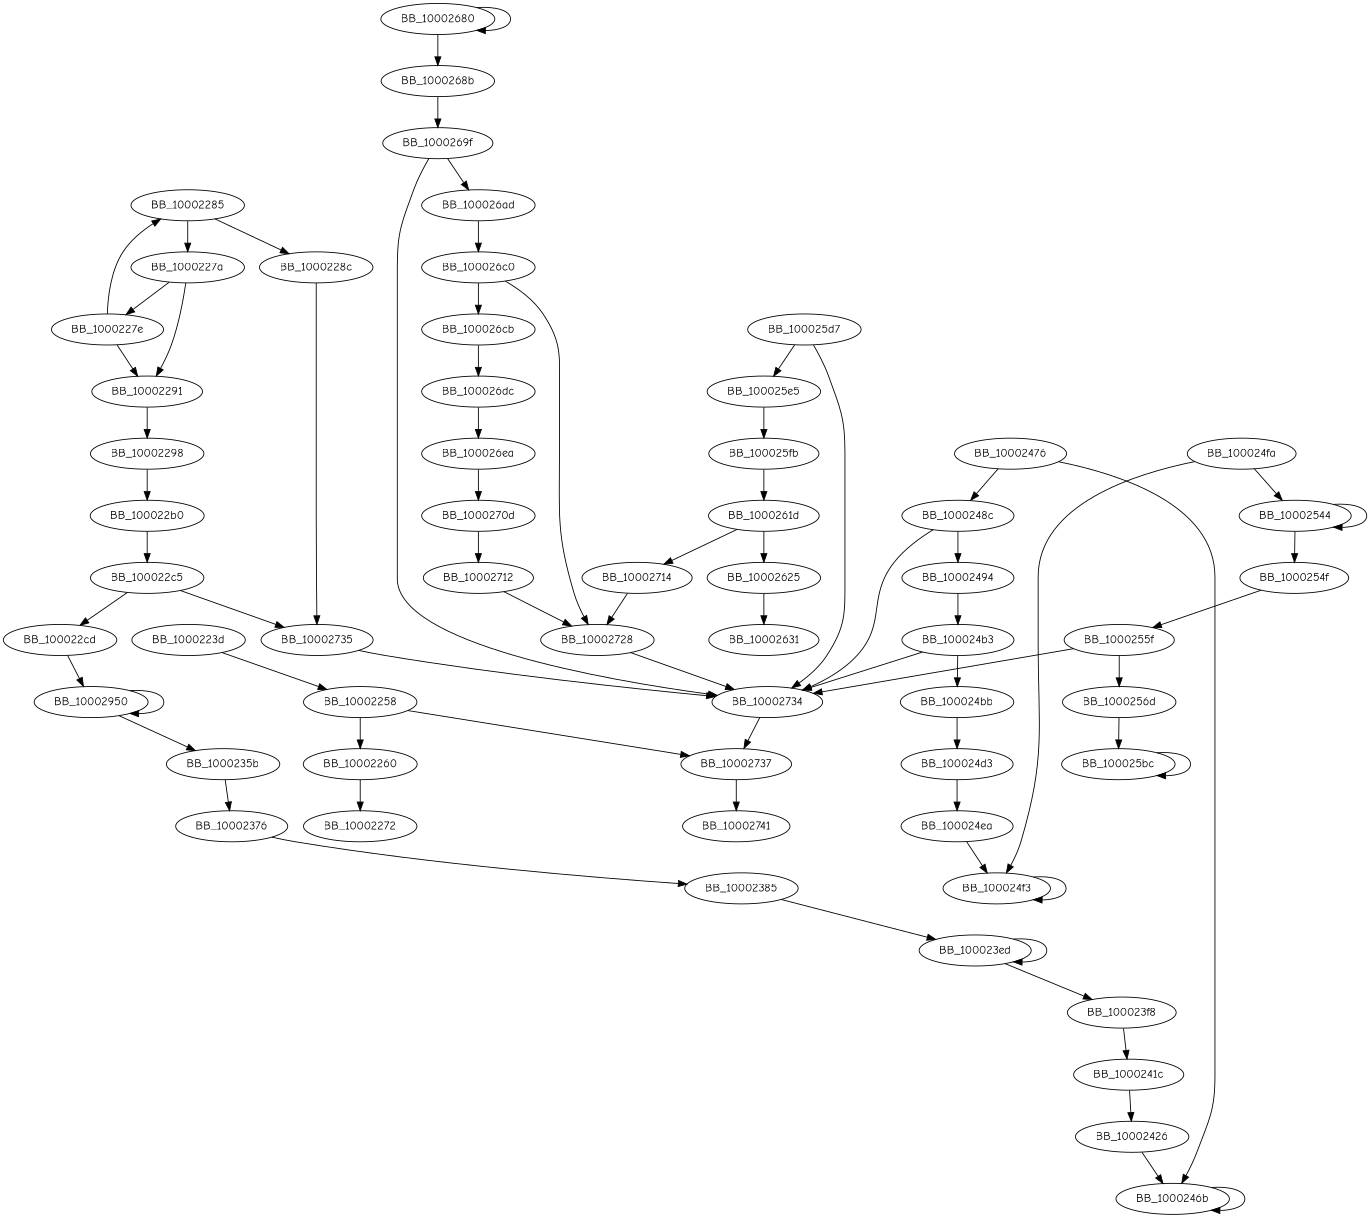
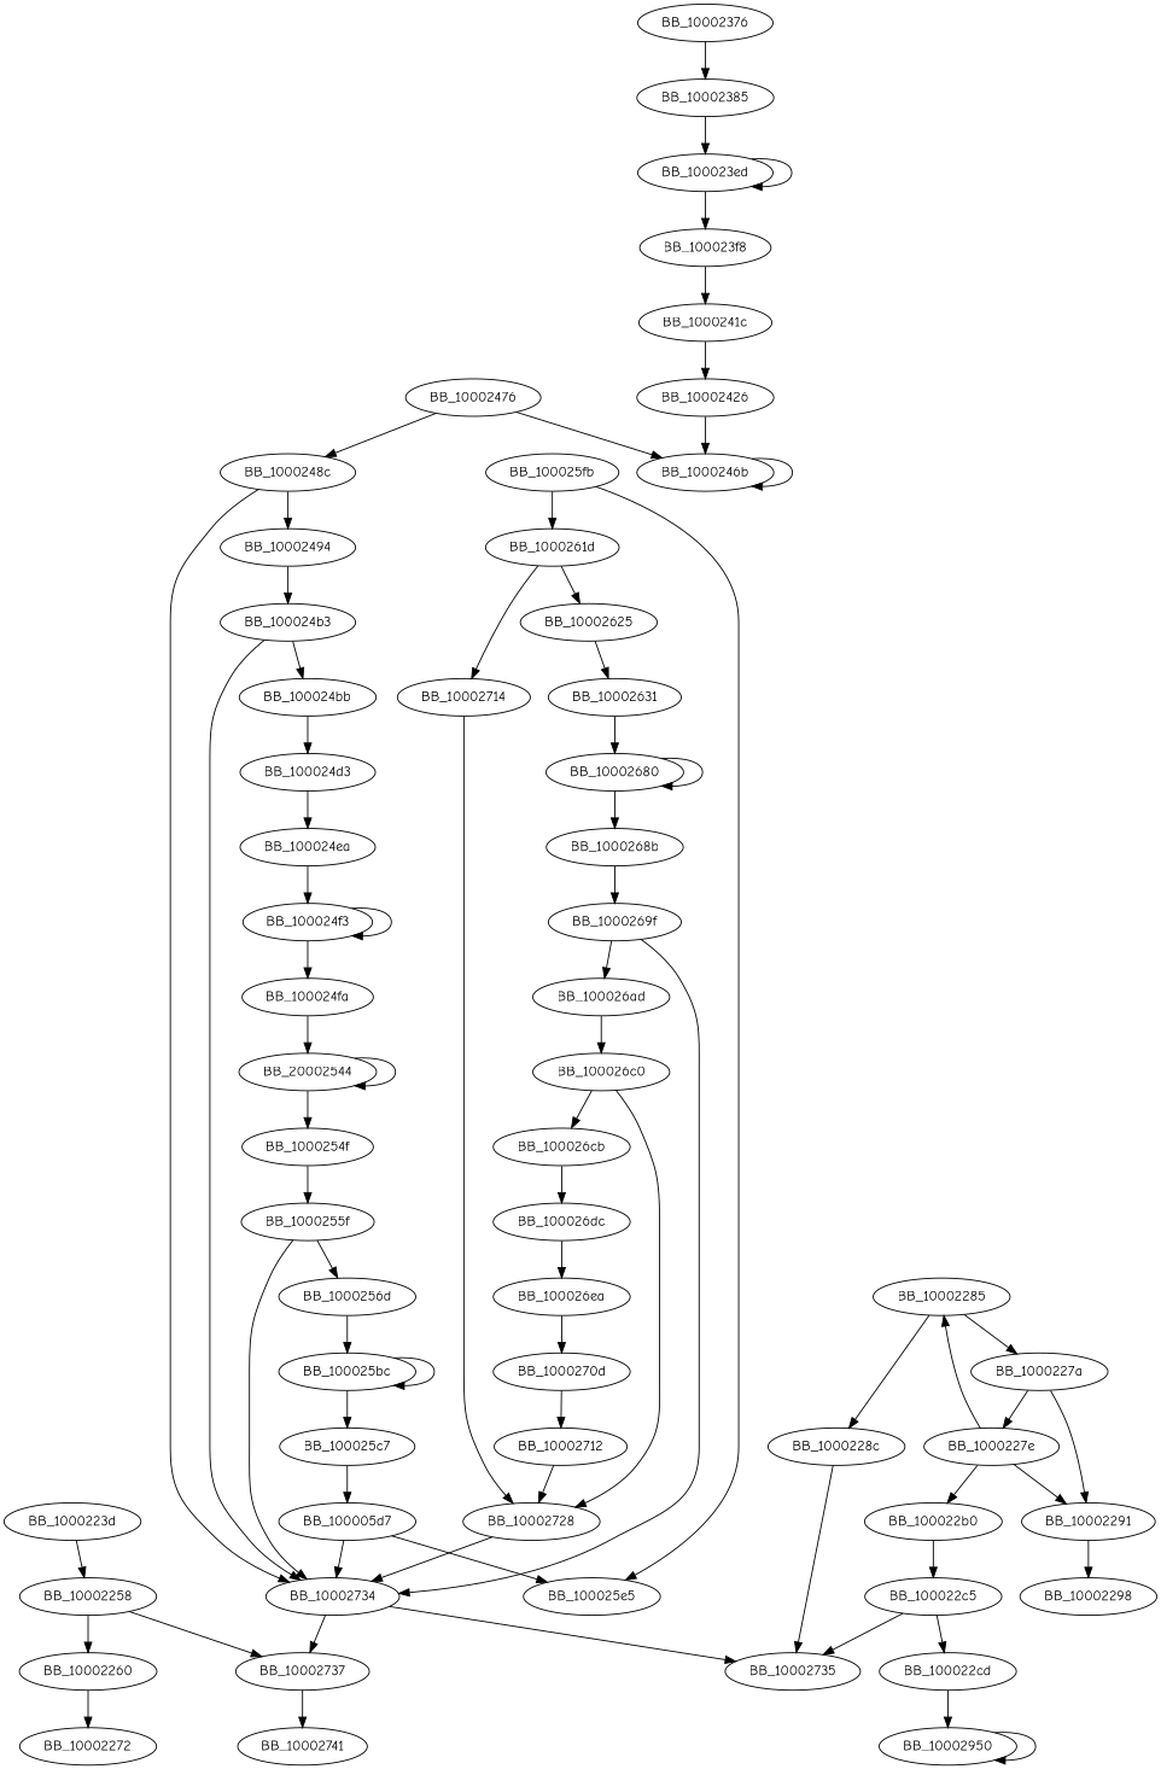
  digraph {
    fontname="Comic Neue"
    node [fontname="Comic Neue"]
    edge [fontname="Comic Neue"]
    BB_1000223d
    BB_10002258
    BB_10002260
    BB_10002737
    BB_10002272
    BB_10002741
    BB_1000227a
    BB_1000227e
    BB_10002291
    BB_10002285
    BB_10002298
    BB_1000228c
    BB_100022b0
    BB_10002735
    BB_100022c5
    BB_100022cd
    n17 [label=BB_10002950]
-   BB_1000235b
    BB_10002376
    BB_10002385
    BB_100023ed
    BB_100023f8
    BB_1000241c
    BB_10002426
    BB_1000246b
    BB_10002476
    BB_1000248c
    BB_10002494
    BB_10002734
    BB_100024b3
    BB_100024bb
    BB_100024d3
    BB_100024ea
    BB_100024f3
    BB_100024fa
-   BB_10002544
+   BB_10002544 [label=BB_20002544]
    BB_1000254f
    BB_1000255f
    BB_1000256d
    BB_100025bc
-   BB_100025d7
+   BB_100025c7
+   BB_100025d7 [label=BB_100005d7]
    BB_100025e5
    BB_100025fb
    BB_1000261d
    BB_10002625
    BB_10002714
    BB_10002631
    BB_10002728
    BB_10002680
    BB_1000268b
    BB_1000269f
    BB_100026ad
    n54 [label=BB_100026c0]
    BB_100026cb
    BB_100026dc
    BB_100026ea
    BB_1000270d
    BB_10002712
    BB_1000223d -> BB_10002258
    BB_10002258 -> BB_10002260
    BB_10002258 -> BB_10002737
    BB_10002260 -> BB_10002272
    BB_10002737 -> BB_10002741
    BB_1000227a -> BB_1000227e
    BB_1000227a -> BB_10002291
    BB_1000227e -> BB_10002291
    BB_1000227e -> BB_10002285
    BB_10002291 -> BB_10002298
    BB_10002285 -> BB_1000227a
    BB_10002285 -> BB_1000228c
-   BB_10002298 -> BB_100022b0
+   BB_1000227e -> BB_100022b0
    BB_1000228c -> BB_10002735
    BB_100022b0 -> BB_100022c5
    BB_100022c5 -> BB_10002735
    BB_100022c5 -> BB_100022cd
    BB_100022cd -> n17
    n17 -> n17
-   n17 -> BB_1000235b
-   BB_1000235b -> BB_10002376
    BB_10002376 -> BB_10002385
    BB_10002385 -> BB_100023ed
    BB_100023ed -> BB_100023ed
    BB_100023ed -> BB_100023f8
    BB_100023f8 -> BB_1000241c
    BB_1000241c -> BB_10002426
    BB_10002426 -> BB_1000246b
    BB_1000246b -> BB_1000246b
    BB_10002476 -> BB_1000246b
    BB_10002476 -> BB_1000248c
    BB_1000248c -> BB_10002494
    BB_1000248c -> BB_10002734
    BB_10002494 -> BB_100024b3
    BB_10002734 -> BB_10002737
-   BB_10002735 -> BB_10002734
+   BB_10002734 -> BB_10002735
    BB_100024b3 -> BB_10002734
    BB_100024b3 -> BB_100024bb
    BB_100024bb -> BB_100024d3
    BB_100024d3 -> BB_100024ea
    BB_100024ea -> BB_100024f3
    BB_100024f3 -> BB_100024f3
-   BB_100024fa -> BB_100024f3
+   BB_100024f3 -> BB_100024fa
    BB_100024fa -> BB_10002544
    BB_10002544 -> BB_10002544
    BB_10002544 -> BB_1000254f
    BB_1000254f -> BB_1000255f
    BB_1000255f -> BB_10002734
    BB_1000255f -> BB_1000256d
    BB_1000256d -> BB_100025bc
    BB_100025bc -> BB_100025bc
+   BB_100025bc -> BB_100025c7
+   BB_100025c7 -> BB_100025d7
    BB_100025d7 -> BB_10002734
    BB_100025d7 -> BB_100025e5
-   BB_100025e5 -> BB_100025fb
+   BB_100025fb -> BB_100025e5
    BB_100025fb -> BB_1000261d
    BB_1000261d -> BB_10002625
    BB_1000261d -> BB_10002714
    BB_10002625 -> BB_10002631
    BB_10002714 -> BB_10002728
+   BB_10002631 -> BB_10002680
    BB_10002728 -> BB_10002734
    BB_10002680 -> BB_10002680
    BB_10002680 -> BB_1000268b
    BB_1000268b -> BB_1000269f
    BB_1000269f -> BB_10002734
    BB_1000269f -> BB_100026ad
    BB_100026ad -> n54
    n54 -> BB_10002728
    n54 -> BB_100026cb
    BB_100026cb -> BB_100026dc
    BB_100026dc -> BB_100026ea
    BB_100026ea -> BB_1000270d
    BB_1000270d -> BB_10002712
    BB_10002712 -> BB_10002728
  }
